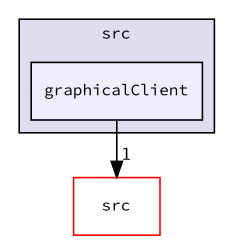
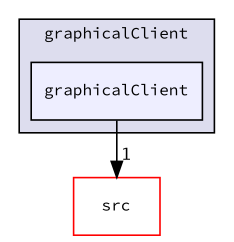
  digraph {
    compound=true
    fontname="Source Code Pro"
    node [fontname="Source Code Pro" fontsize=10 shape=box style=filled]
    n1 [fillcolor="#eeeeff" label=graphicalClient pencolor=black]
    n2 [color=red fillcolor=white label=src]
    subgraph cluster_1 {
      bgcolor="#ddddee"
      fontsize=10
-     label=src
+     label=graphicalClient
      pencolor=black
      n1
    }
    n1 -> n2 [headlabel=1 labeldistance=1.5 labelfontname=Helvetica labelfontsize=10 fontname="Source Code Pro"]
  }
